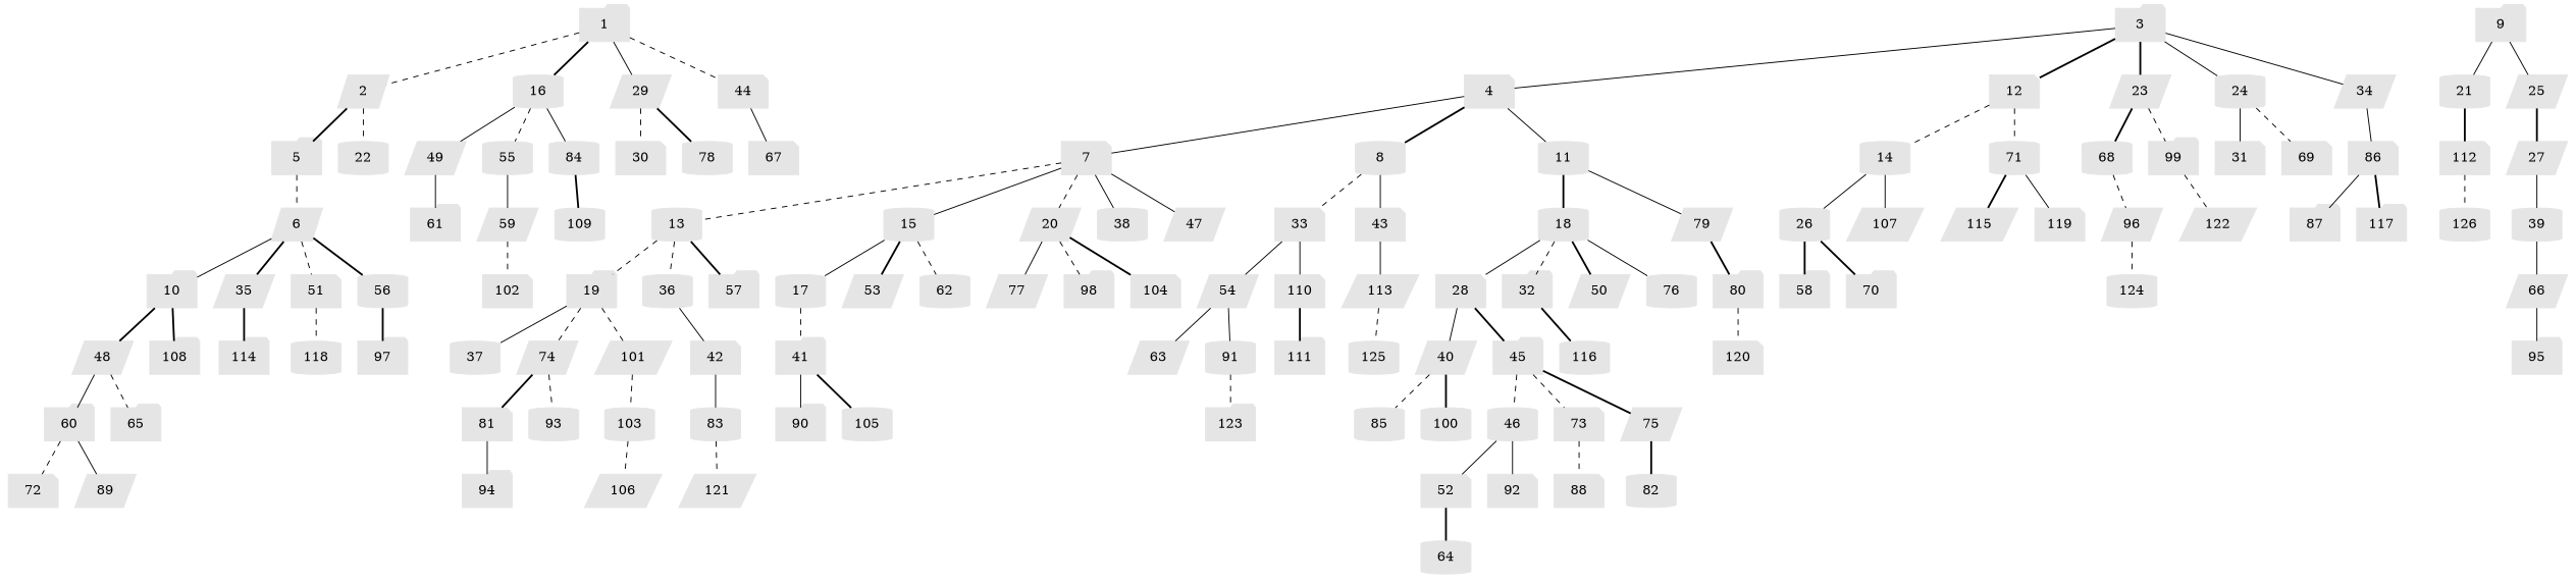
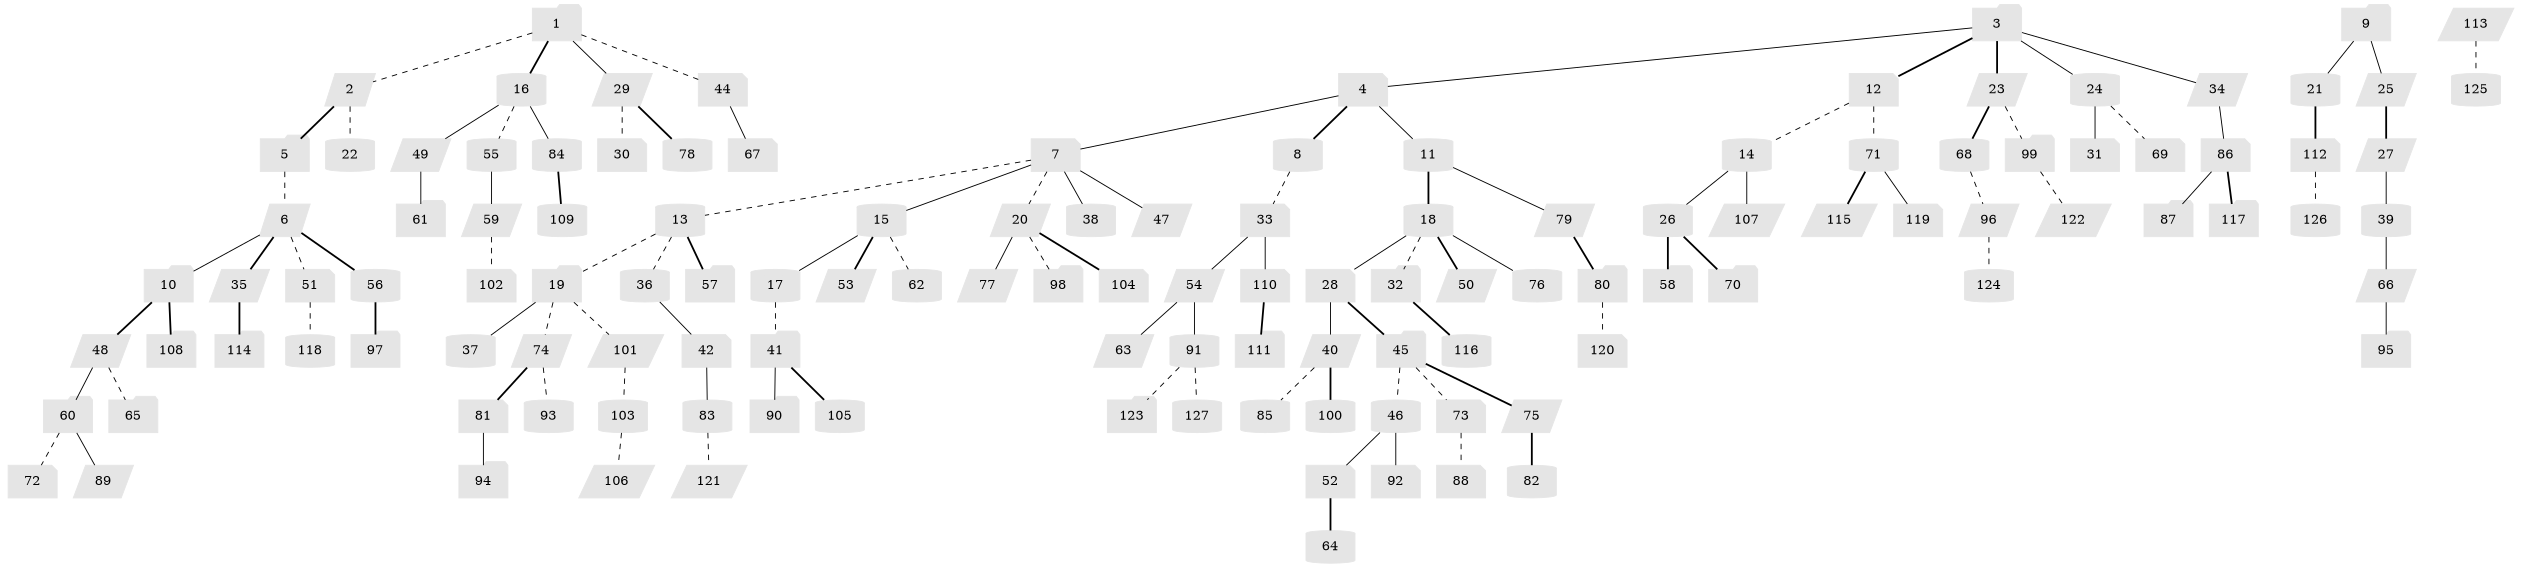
  graph {
    node [color=gray90 shape=cylinder style=filled]
    edge [style=solid]
    1 [shape=folder]
    2 [shape=parallelogram]
    16
    29 [shape=parallelogram]
    44 [shape=note]
    5 [shape=folder]
    22
    49 [shape=parallelogram]
    55
    84
    30 [shape=note]
    78
    67 [shape=note]
    3 [shape=folder]
    4 [shape=note]
    12 [shape=note]
    23 [shape=parallelogram]
    24
    34 [shape=parallelogram]
    6 [shape=parallelogram]
    7 [shape=note]
    8
    11
    14
    71
    68
    99 [shape=folder]
    31 [shape=note]
    69 [shape=note]
    86 [shape=note]
    13
    15
    20 [shape=parallelogram]
    38
    47 [shape=parallelogram]
    33 [shape=note]
-   43 [shape=note]
    18
    79 [shape=parallelogram]
    10 [shape=folder]
    35 [shape=parallelogram]
    51 [shape=note]
    56
    48 [shape=parallelogram]
    108 [shape=folder]
    114 [shape=folder]
    118
    97 [shape=folder]
    19 [shape=folder]
    36
    57 [shape=folder]
    17
    53 [shape=parallelogram]
    62
    77 [shape=parallelogram]
    98 [shape=folder]
    104 [shape=note]
    9 [shape=folder]
    21
    25 [shape=parallelogram]
    54 [shape=parallelogram]
    110 [shape=note]
    113 [shape=parallelogram]
    112 [shape=note]
    27 [shape=parallelogram]
    60 [shape=folder]
    65 [shape=folder]
    28 [shape=note]
    32 [shape=folder]
    50 [shape=parallelogram]
    76
    80 [shape=folder]
    26
    107 [shape=parallelogram]
    115 [shape=parallelogram]
    119 [shape=note]
    37
    74 [shape=parallelogram]
    101 [shape=parallelogram]
    42 [shape=note]
    58 [shape=folder]
    70 [shape=folder]
    41 [shape=folder]
    61 [shape=folder]
    59 [shape=parallelogram]
    109
    90 [shape=folder]
    105
    40 [shape=parallelogram]
    45 [shape=folder]
    116
    81 [shape=note]
    93
    103
    126
    96 [shape=parallelogram]
    122 [shape=parallelogram]
    39
    66 [shape=parallelogram]
    85
    100
    46
    73 [shape=note]
    75 [shape=parallelogram]
    63 [shape=parallelogram]
    91
    111 [shape=folder]
    87 [shape=folder]
    117 [shape=folder]
    83
    95 [shape=folder]
    121 [shape=parallelogram]
    125
    52 [shape=note]
    92 [shape=note]
    88 [shape=note]
    82
    64
    72 [shape=note]
    89 [shape=parallelogram]
    123 [shape=folder]
+   127
    102 [shape=note]
    124
    94 [shape=folder]
    120 [shape=note]
    106 [shape=parallelogram]
    1 -- 2 [style=dashed]
    1 -- 16 [style=bold]
    1 -- 29
    1 -- 44 [style=dashed]
    2 -- 5 [style=bold]
    2 -- 22 [style=dashed]
    16 -- 49
    16 -- 55 [style=dashed]
    16 -- 84
    29 -- 30 [style=dashed]
    29 -- 78 [style=bold]
    44 -- 67
    5 -- 6 [style=dashed]
    49 -- 61
    55 -- 59
    84 -- 109 [style=bold]
    3 -- 4
    3 -- 12 [style=bold]
    3 -- 23 [style=bold]
    3 -- 24
    3 -- 34
    4 -- 7
    4 -- 8 [style=bold]
    4 -- 11
    12 -- 14 [style=dashed]
    12 -- 71 [style=dashed]
    23 -- 68 [style=bold]
    23 -- 99 [style=dashed]
    24 -- 31
    24 -- 69 [style=dashed]
    34 -- 86
    6 -- 10
    6 -- 35 [style=bold]
    6 -- 51 [style=dashed]
    6 -- 56 [style=bold]
    7 -- 13 [style=dashed]
    7 -- 15
    7 -- 20 [style=dashed]
    7 -- 38
    7 -- 47
    8 -- 33 [style=dashed]
-   8 -- 43
    11 -- 18 [style=bold]
    11 -- 79
    14 -- 26
    14 -- 107
    71 -- 115 [style=bold]
    71 -- 119
    68 -- 96 [style=dashed]
    99 -- 122 [style=dashed]
    86 -- 87
    86 -- 117 [style=bold]
    13 -- 19 [style=dashed]
    13 -- 36 [style=dashed]
    13 -- 57 [style=bold]
    15 -- 17
    15 -- 53 [style=bold]
    15 -- 62 [style=dashed]
    20 -- 77
    20 -- 98 [style=dashed]
    20 -- 104 [style=bold]
    33 -- 54
    33 -- 110
-   43 -- 113
    18 -- 28
    18 -- 32 [style=dashed]
    18 -- 50 [style=bold]
    18 -- 76
    79 -- 80 [style=bold]
    10 -- 48 [style=bold]
    10 -- 108 [style=bold]
    35 -- 114 [style=bold]
    51 -- 118 [style=dashed]
    56 -- 97 [style=bold]
    48 -- 60
    48 -- 65 [style=dashed]
    19 -- 37
    19 -- 74 [style=dashed]
    19 -- 101 [style=dashed]
    36 -- 42
    17 -- 41 [style=dashed]
    9 -- 21
    9 -- 25
    21 -- 112 [style=bold]
    25 -- 27 [style=bold]
    54 -- 63
    54 -- 91
    110 -- 111 [style=bold]
    113 -- 125 [style=dashed]
    112 -- 126 [style=dashed]
    27 -- 39
    60 -- 72 [style=dashed]
    60 -- 89
    28 -- 40
    28 -- 45 [style=bold]
    32 -- 116 [style=bold]
    80 -- 120 [style=dashed]
    26 -- 58 [style=bold]
    26 -- 70 [style=bold]
    74 -- 81 [style=bold]
    74 -- 93 [style=dashed]
    101 -- 103 [style=dashed]
    42 -- 83
    41 -- 90
    41 -- 105 [style=bold]
    59 -- 102 [style=dashed]
    40 -- 85 [style=dashed]
    40 -- 100 [style=bold]
    45 -- 46 [style=dashed]
    45 -- 73 [style=dashed]
    45 -- 75 [style=bold]
    81 -- 94
    103 -- 106 [style=dashed]
    96 -- 124 [style=dashed]
    39 -- 66
    66 -- 95
    46 -- 52
    46 -- 92
    73 -- 88 [style=dashed]
    75 -- 82 [style=bold]
    91 -- 123 [style=dashed]
+   91 -- 127 [style=dashed]
    83 -- 121 [style=dashed]
    52 -- 64 [style=bold]
  }
